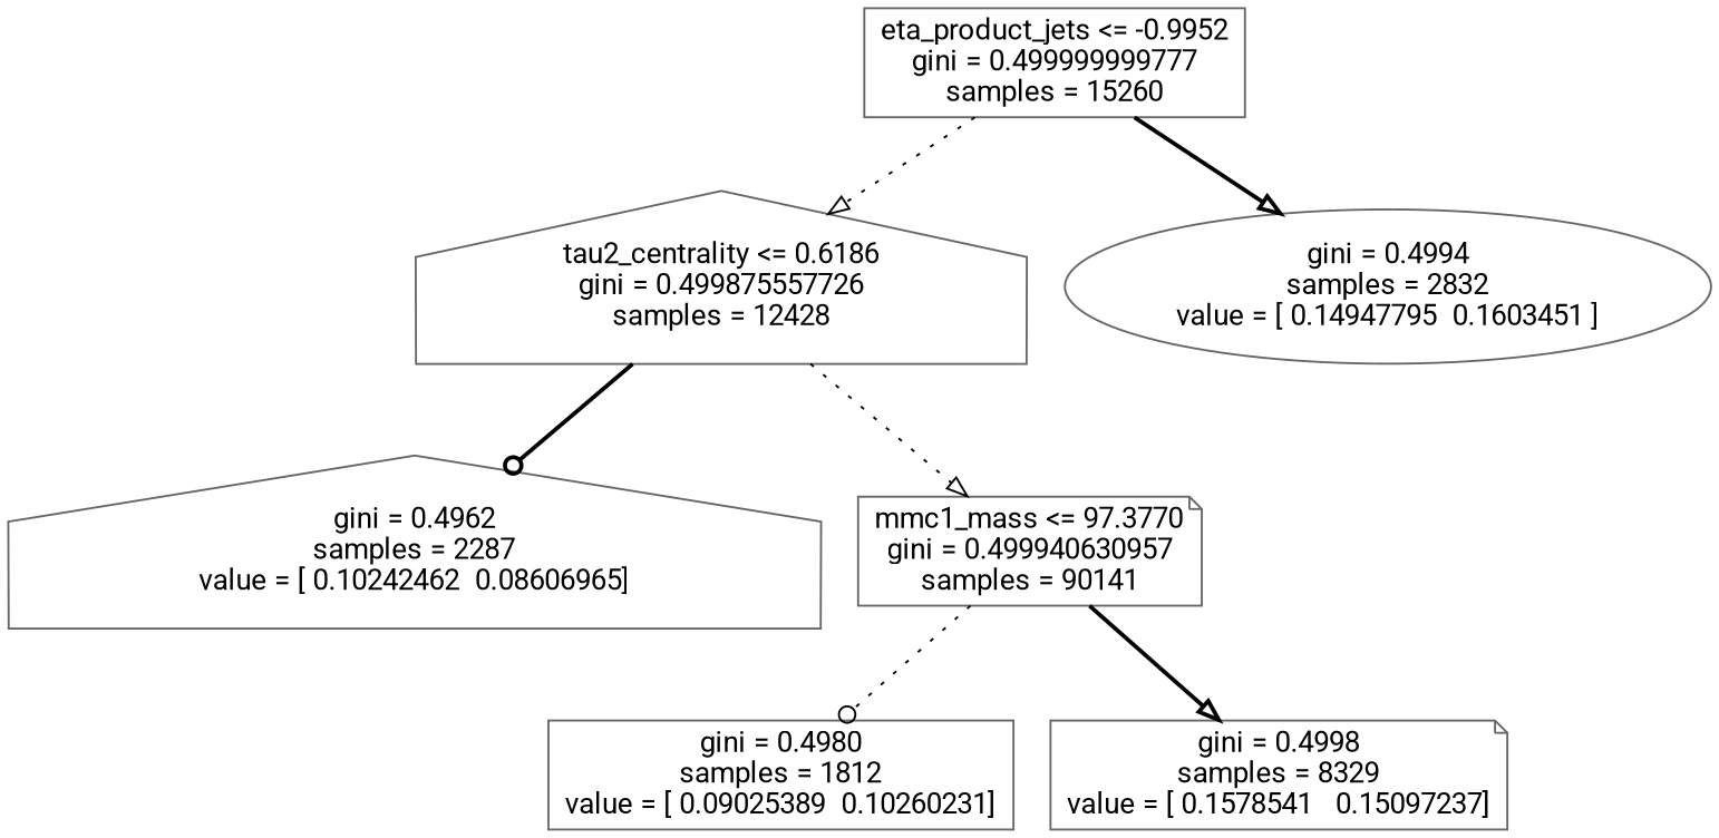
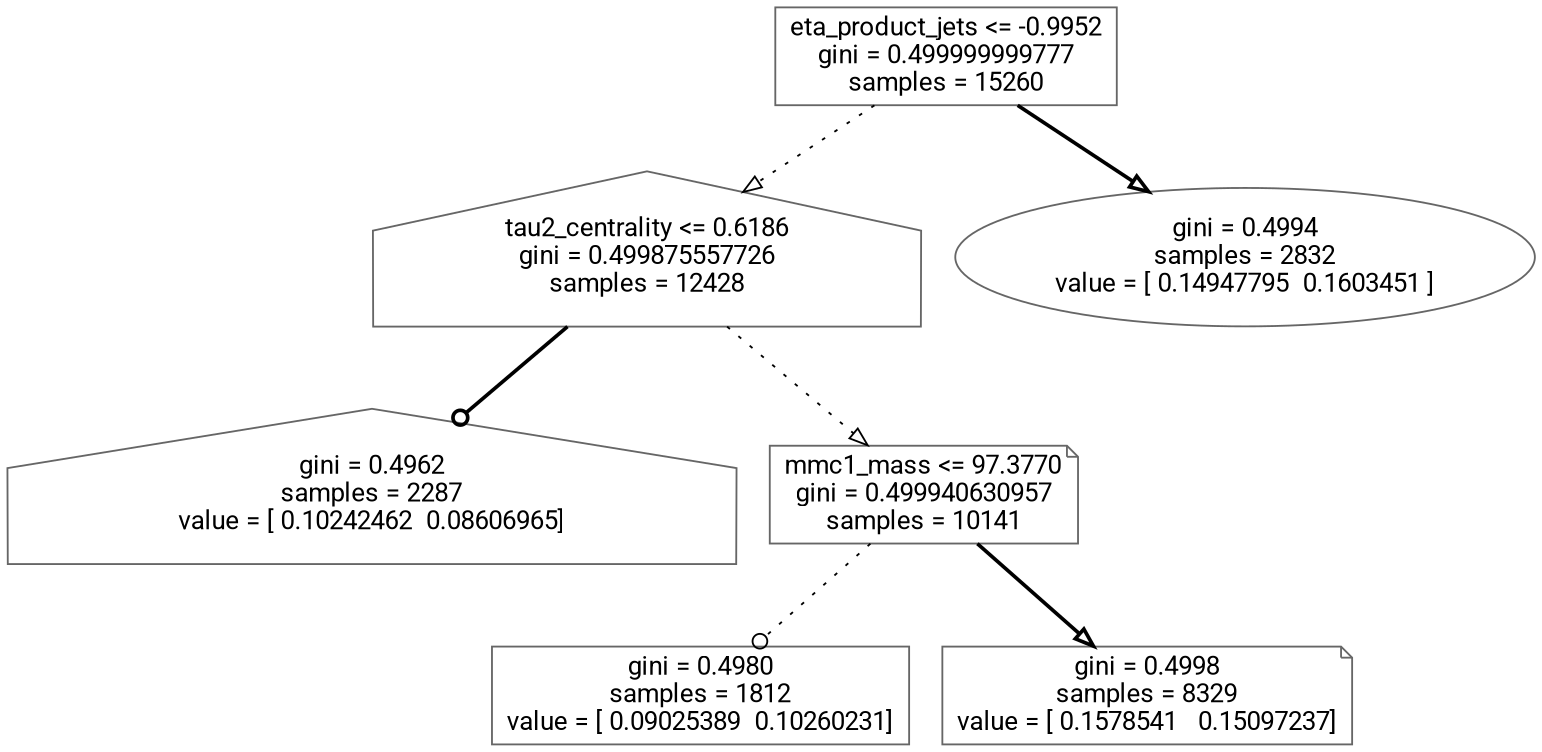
  digraph {
    fontname=Roboto
    node [shape=box color=gray40 fontname=Roboto]
    edge [style=dotted arrowhead=onormal fontname=Roboto]
    n1 [label="eta_product_jets <= -0.9952\ngini = 0.499999999777\nsamples = 15260"]
    n2 [label="tau2_centrality <= 0.6186\ngini = 0.499875557726\nsamples = 12428" shape=house]
    n3 [label="gini = 0.4994\nsamples = 2832\nvalue = [ 0.14947795  0.1603451 ]" shape=ellipse]
    n4 [label="gini = 0.4962\nsamples = 2287\nvalue = [ 0.10242462  0.08606965]" shape=house]
-   n5 [label="mmc1_mass <= 97.3770\ngini = 0.499940630957\nsamples = 90141" shape=note]
+   n5 [label="mmc1_mass <= 97.3770\ngini = 0.499940630957\nsamples = 10141" shape=note]
    n6 [label="gini = 0.4980\nsamples = 1812\nvalue = [ 0.09025389  0.10260231]"]
    n7 [label="gini = 0.4998\nsamples = 8329\nvalue = [ 0.1578541   0.15097237]" shape=note]
    n1 -> n2
    n1 -> n3 [style=bold]
    n2 -> n4 [style=bold arrowhead=odot]
    n2 -> n5
    n5 -> n6 [arrowhead=odot]
    n5 -> n7 [style=bold]
  }
